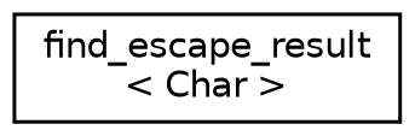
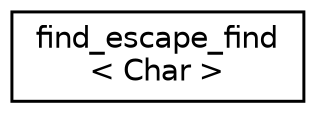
  digraph {
    rankdir=TB
-   n1 [color=black fillcolor=white fontname=Helvetica fontsize=10 height=0.2 label="find_escape_result\l\< Char \>" shape=box style=filled width=0.4]
+   n1 [color=black fillcolor=white fontname=Helvetica fontsize=10 height=0.2 label="find_escape_find\l\< Char \>" shape=box style=filled width=0.4]
  }
